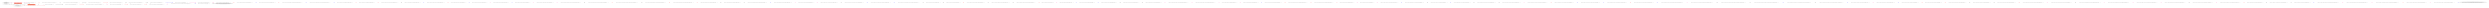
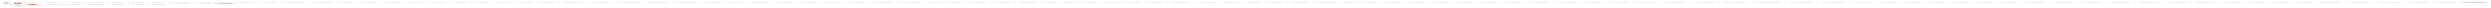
  digraph {
    fontname="Liberation Sans"
    rankdir=LR
    node [fillcolor=white fontname="Liberation Sans" shape=ellipse style=filled]
    edge [arrowhead=vee color=black fontname="Liberation Sans" style=bold]
    n1 [label="jcommander.addCommand(\"remove-message-ttl\",new RemoveMessageTTL())@@@26@@@['1', '1', '0']"]
    n2 [label="jcommander.addCommand(\"get-max-subscriptions-per-topic\",new GetMaxSubscriptionsPerTopic())@@@27@@@['1', '1', '0']"]
    n3 [label="jcommander.addCommand(\"set-max-subscriptions-per-topic\",new SetMaxSubscriptionsPerTopic())@@@28@@@['1', '1', '0']"]
    n4 [label="jcommander.addCommand(\"get-partitioned-topic-metadata\",new GetPartitionedTopicMetadataCmd())@@@9@@@['0', '0', '1']"]
    n5 [label="jcommander.addCommand(\"list\",new GetList())@@@10@@@['0', '0', '1']"]
    n6 [fillcolor=lightgray label="jcommander.addCommand(\"list-in-bundle\",new GetListInBundle())@@@11@@@['0', '0', '1']"]
    n7 [label="jcommander.addCommand(\"remove-backlog-quota\",new RemoveBacklogQuota())@@@21@@@['1', '1', '0']"]
    n8 [label="jcommander.addCommand(\"get-persistence\",new GetPersistence())@@@22@@@['1', '1', '0']"]
    n9 [label="jcommander.addCommand(\"set-persistence\",new SetPersistence())@@@23@@@['1', '1', '0']"]
    n10 [label="jcommander.addCommand(\"get-max-consumers-per-topic\",new GetMaxConsumersPerTopic())@@@70@@@['1', '1', '0']"]
    n11 [label="jcommander.addCommand(\"set-max-consumers-per-topic\",new SetMaxConsumersPerTopic())@@@71@@@['1', '1', '0']"]
    n12 [label="jcommander.addCommand(\"get-max-consumers-per-subscription\",new GetMaxConsumersPerSubscription())@@@72@@@['1', '1', '0']"]
    n13 [label="jcommander.addCommand(\"set-max-producers-per-topic\",new SetMaxProducersPerTopic())@@@69@@@['1', '1', '0']"]
    n14 [label="jcommander.addCommand(\"policies\",new GetPolicies())@@@9@@@['1', '1', '0']"]
    n15 [label="jcommander.addCommand(\"create\",new Create())@@@10@@@['1', '1', '0']"]
    n16 [label="jcommander.addCommand(\"delete\",new Delete())@@@11@@@['1', '1', '0']"]
    n17 [label="jcommander.addCommand(\"set-compaction-threshold\",new SetCompactionThreshold())@@@79@@@['1', '1', '0']"]
    n18 [label="jcommander.addCommand(\"get-offload-threshold\",new GetOffloadThreshold())@@@80@@@['1', '1', '0']"]
    n19 [label="jcommander.addCommand(\"set-offload-threshold\",new SetOffloadThreshold())@@@81@@@['1', '1', '0']"]
    n20 [label="jcommander.addCommand(\"get-inactive-topic-policies\",new GetInactiveTopicPolicies())@@@65@@@['1', '1', '0']"]
    n21 [label="jcommander.addCommand(\"set-inactive-topic-policies\",new SetInactiveTopicPolicies())@@@66@@@['1', '1', '0']"]
    n22 [label="jcommander.addCommand(\"remove-inactive-topic-policies\",new RemoveInactiveTopicPolicies())@@@67@@@['1', '1', '0']"]
    n23 [label="jcommander.addCommand(\"set-subscribe-rate\",new SetSubscribeRate())@@@50@@@['1', '1', '0']"]
    n24 [label="jcommander.addCommand(\"get-subscribe-rate\",new GetSubscribeRate())@@@51@@@['1', '1', '0']"]
    n25 [label="jcommander.addCommand(\"set-subscription-dispatch-rate\",new SetSubscriptionDispatchRate())@@@52@@@['1', '1', '0']"]
    n26 [label="jcommander.addCommand(\"get-replicator-dispatch-rate\",new GetReplicatorDispatchRate())@@@58@@@['1', '1', '0']"]
    n27 [label="jcommander.addCommand(\"clear-backlog\",new ClearBacklog())@@@59@@@['1', '1', '0']"]
    n28 [label="jcommander.addCommand(\"unsubscribe\",new Unsubscribe())@@@60@@@['1', '1', '0']"]
    n29 [label="nonPersistentTopics = admin.nonPersistentTopics()@@@4@@@['0', '0', '1']"]
    n30 [label="jcommander.addCommand(\"create-partitioned-topic\",new CreatePartitionedCmd())@@@5@@@['0', '0', '1']"]
    n31 [label="jcommander.addCommand(\"lookup\",new Lookup())@@@6@@@['0', '0', '1']"]
    n32 [label="jcommander.addCommand(\"get-message-ttl\",new GetMessageTTL())@@@24@@@['1', '1', '0']"]
    n33 [label="jcommander.addCommand(\"set-message-ttl\",new SetMessageTTL())@@@25@@@['1', '1', '0']"]
    n34 [label="jcommander.addCommand(\"remove-publish-rate\",new RemovePublishRate())@@@56@@@['1', '1', '0']"]
    n35 [label="jcommander.addCommand(\"set-replicator-dispatch-rate\",new SetReplicatorDispatchRate())@@@57@@@['1', '1', '0']"]
    n36 [label="jcommander.addCommand(\"set-encryption-required\",new SetEncryptionRequired())@@@61@@@['1', '1', '0']"]
    n37 [label="jcommander.addCommand(\"set-subscription-auth-mode\",new SetSubscriptionAuthMode())@@@62@@@['1', '1', '0']"]
    n38 [label="jcommander.addCommand(\"set-delayed-delivery\",new SetDelayedDelivery())@@@63@@@['1', '1', '0']"]
    n39 [label="jcommander.addCommand(\"remove-auto-topic-creation\",new RemoveAutoTopicCreation())@@@38@@@['1', '1', '0']"]
    n40 [label="jcommander.addCommand(\"set-auto-subscription-creation\",new SetAutoSubscriptionCreation())@@@39@@@['1', '1', '0']"]
    n41 [label="jcommander.addCommand(\"remove-auto-subscription-creation\",new RemoveAutoSubscriptionCreation())@@@40@@@['1', '1', '0']"]
    n42 [label="jcommander.addCommand(\"stats\",new GetStats())@@@7@@@['0', '0', '1']"]
    n43 [label="jcommander.addCommand(\"stats-internal\",new GetInternalStats())@@@8@@@['0', '0', '1']"]
    n44 [label="jcommander.addCommand(\"get-clusters\",new GetReplicationClusters())@@@18@@@['1', '1', '0']"]
    n45 [label="jcommander.addCommand(\"get-backlog-quotas\",new GetBacklogQuotaMap())@@@19@@@['1', '1', '0']"]
    n46 [label="jcommander.addCommand(\"set-backlog-quota\",new SetBacklogQuota())@@@20@@@['1', '1', '0']"]
    n47 [label="jcommander.addCommand(\"set-schema-validation-enforce\",new SetSchemaValidationEnforced())@@@92@@@['1', '1', '0']"]
    n48 [label="jcommander.addCommand(\"set-offload-policies\",new SetOffloadPolicies())@@@93@@@['1', '1', '0']"]
    n49 [label="jcommander.addCommand(\"remove-offload-policies\",new RemoveOffloadPolicies())@@@94@@@['1', '1', '0']"]
    n50 [label="jcommander.addCommand(\"split-bundle\",new SplitBundle())@@@47@@@['1', '1', '0']"]
    n51 [label="jcommander.addCommand(\"set-dispatch-rate\",new SetDispatchRate())@@@48@@@['1', '1', '0']"]
    n52 [label="jcommander.addCommand(\"get-dispatch-rate\",new GetDispatchRate())@@@49@@@['1', '1', '0']"]
    n53 [label="jcommander.addCommand(\"set-schema-autoupdate-strategy\",new SetSchemaAutoUpdateStrategy())@@@86@@@['1', '1', '0']"]
    n54 [label="jcommander.addCommand(\"get-schema-compatibility-strategy\",new GetSchemaCompatibilityStrategy())@@@87@@@['1', '1', '0']"]
    n55 [label="jcommander.addCommand(\"set-schema-compatibility-strategy\",new SetSchemaCompatibilityStrategy())@@@88@@@['1', '1', '0']"]
    n56 [label="jcommander.addCommand(\"get-schema-validation-enforce\",new GetSchemaValidationEnforced())@@@91@@@['1', '1', '0']"]
    n57 [label="jcommander.addCommand(\"get-compaction-threshold\",new GetCompactionThreshold())@@@78@@@['1', '1', '0']"]
    n58 [label="jcommander.addCommand(\"set-clusters\",new SetReplicationClusters())@@@17@@@['1', '1', '0']"]
    n59 [label="jcommander.addCommand(\"get-delayed-delivery\",new GetDelayedDelivery())@@@64@@@['1', '1', '0']"]
    n60 [label="jcommander.addCommand(\"set-anti-affinity-group\",new SetAntiAffinityGroup())@@@33@@@['1', '1', '0']"]
    n61 [label="jcommander.addCommand(\"get-anti-affinity-namespaces\",new GetAntiAffinityNamespaces())@@@34@@@['1', '1', '0']"]
    n62 [label="jcommander.addCommand(\"delete-anti-affinity-group\",new DeleteAntiAffinityGroup())@@@35@@@['1', '1', '0']"]
    n63 [label="jcommander.addCommand(\"get-subscription-dispatch-rate\",new GetSubscriptionDispatchRate())@@@53@@@['1', '1', '0']"]
    n64 [label="jcommander.addCommand(\"set-publish-rate\",new SetPublishRate())@@@54@@@['1', '1', '0']"]
    n65 [label="jcommander.addCommand(\"get-publish-rate\",new GetPublishRate())@@@55@@@['1', '1', '0']"]
    n66 [label="super(\"namespaces\",admin)@@@3@@@['1', '1', '0']"]
    n67 [label="jcommander.addCommand(\"list\",new GetNamespacesPerProperty())@@@4@@@['1', '1', '0']"]
    n68 [label="super(\"non-persistent\",admin)@@@3@@@['0', '0', '1']"]
    n69 [label="jcommander.addCommand(\"list-cluster\",new GetNamespacesPerCluster())@@@5@@@['1', '1', '0']"]
    n70 [label="jcommander.addCommand(\"unload\",new Unload())@@@46@@@['1', '1', '0']"]
    n71 [label="jcommander.addCommand(\"clear-offload-deletion-lag\",new ClearOffloadDeletionLag())@@@84@@@['1', '1', '0']"]
    n72 [label="jcommander.addCommand(\"get-schema-autoupdate-strategy\",new GetSchemaAutoUpdateStrategy())@@@85@@@['1', '1', '0']"]
    n73 [label="jcommander.addCommand(\"set-max-consumers-per-subscription\",new SetMaxConsumersPerSubscription())@@@73@@@['1', '1', '0']"]
    n74 [label="jcommander.addCommand(\"get-max-unacked-messages-per-subscription\",new GetMaxUnackedMessagesPerSubscription())@@@74@@@['1', '1', '0']"]
    n75 [label="jcommander.addCommand(\"get-is-allow-auto-update-schema\",new GetIsAllowAutoUpdateSchema())@@@89@@@['1', '1', '0']"]
    n76 [label="jcommander.addCommand(\"set-is-allow-auto-update-schema\",new SetIsAllowAutoUpdateSchema())@@@90@@@['1', '1', '0']"]
    n77 [fillcolor=tomato label="PulsarAdmin admin@@@2@@@['1', '1', '0']" shape=box]
-   n78 [fillcolor=tomato label="PulsarAdmin admin@@@2@@@['0', '0', '1']" shape=box]
+   n78 [fillcolor=tomato label="PulsarAdmin admin@@@2@@@['0', '0', '1']" shape=diamond]
    n79 [label="jcommander.addCommand(\"get-bookie-affinity-group\",new GetBookieAffinityGroup())@@@44@@@['1', '1', '0']"]
    n80 [label="jcommander.addCommand(\"delete-bookie-affinity-group\",new DeleteBookieAffinityGroup())@@@45@@@['1', '1', '0']"]
    n81 [label="jcommander.addCommand(\"set-deduplication\",new SetDeduplication())@@@36@@@['1', '1', '0']"]
    n82 [label="jcommander.addCommand(\"set-auto-topic-creation\",new SetAutoTopicCreation())@@@37@@@['1', '1', '0']"]
    n83 [label="jcommander.addCommand(\"remove-max-subscriptions-per-topic\",new RemoveMaxSubscriptionsPerTopic())@@@29@@@['1', '1', '0']"]
    n84 [label="jcommander.addCommand(\"get-subscription-expiration-time\",new GetSubscriptionExpirationTime())@@@30@@@['1', '1', '0']"]
    n85 [label="jcommander.addCommand(\"set-subscription-expiration-time\",new SetSubscriptionExpirationTime())@@@31@@@['1', '1', '0']"]
    n86 [label="jcommander.addCommand(\"get-max-producers-per-topic\",new GetMaxProducersPerTopic())@@@68@@@['1', '1', '0']"]
    n87 [label="jcommander.addCommand(\"get-max-topics-per-namespace\",new GetMaxTopicsPerNamespace())@@@100@@@['0', '1', '0']"]
    n88 [fillcolor=lightgray label="jcommander.addCommand(\"remove-max-topics-per-namespace\",new RemoveMaxTopicsPerNamespace())@@@101@@@['0', '1', '0']"]
    n89 [label="jcommander.addCommand(\"destinations\",new GetDestinations())@@@8@@@['1', '1', '0']"]
    n90 [label="jcommander.addCommand(\"remove-deduplication-snapshot-interval\",new RemoveDeduplicationSnapshotInterval())@@@98@@@['1', '1', '0']"]
    n91 [label="jcommander.addCommand(\"set-max-topics-per-namespace\",new SetMaxTopicsPerNamespace())@@@99@@@['0', '1', '0']"]
    n92 [label="jcommander.addCommand(\"set-offload-deletion-lag\",new SetOffloadDeletionLag())@@@83@@@['1', '1', '0']"]
    n93 [label="jcommander.addCommand(\"topics\",new GetTopics())@@@6@@@['1', '1', '0']"]
    n94 [label="jcommander.addCommand(\"bundles\",new GetBundles())@@@7@@@['1', '1', '0']"]
    n95 [label="jcommander.addCommand(\"set-bookie-affinity-group\",new SetBookieAffinityGroup())@@@43@@@['1', '1', '0']"]
    n96 [label="jcommander.addCommand(\"set-max-unacked-messages-per-subscription\",new SetMaxUnackedMessagesPerSubscription())@@@75@@@['1', '1', '0']"]
    n97 [label="jcommander.addCommand(\"get-max-unacked-messages-per-consumer\",new GetMaxUnackedMessagesPerConsumer())@@@76@@@['1', '1', '0']"]
    n98 [label="jcommander.addCommand(\"set-max-unacked-messages-per-consumer\",new SetMaxUnackedMessagesPerConsumer())@@@77@@@['1', '1', '0']"]
    n99 [label="jcommander.addCommand(\"grant-subscription-permission\",new GrantSubscriptionPermissions())@@@15@@@['1', '1', '0']"]
    n100 [label="jcommander.addCommand(\"revoke-subscription-permission\",new RevokeSubscriptionPermissions())@@@16@@@['1', '1', '0']"]
    n101 [label="jcommander.addCommand(\"get-deduplication-snapshot-interval\",new GetDeduplicationSnapshotInterval())@@@97@@@['1', '1', '0']"]
    n102 [label="jcommander.addCommand(\"get-offload-deletion-lag\",new GetOffloadDeletionLag())@@@82@@@['1', '1', '0']"]
    n103 [label="jcommander.addCommand(\"permissions\",new Permissions())@@@12@@@['1', '1', '0']"]
    n104 [label="jcommander.addCommand(\"grant-permission\",new GrantPermissions())@@@13@@@['1', '1', '0']"]
    n105 [label="jcommander.addCommand(\"revoke-permission\",new RevokePermissions())@@@14@@@['1', '1', '0']"]
    n106 [fillcolor=lightgray label="CmdNamespaces['1', '0', '0']" shape=diamond]
    n107 [label="jcommander.addCommand(\"set-retention\",new SetRetention())@@@42@@@['1', '1', '0']"]
    n108 [label="jcommander.addCommand(\"set-deduplication-snapshot-interval\",new SetDeduplicationSnapshotInterval())@@@96@@@['1', '1', '0']"]
    n109 [label="jcommander.addCommand(\"get-offload-policies\",new GetOffloadPolicies())@@@95@@@['1', '1', '0']"]
    n110 [fillcolor=lightgray label="CmdNamespaces['0', '1', '0']" shape=diamond]
    n111 [label="jcommander.addCommand(\"get-anti-affinity-group\",new GetAntiAffinityGroup())@@@32@@@['1', '1', '0']"]
    n112 [label="jcommander.addCommand(\"get-retention\",new GetRetention())@@@41@@@['1', '1', '0']"]
    n113 [fillcolor=lightgray label="CmdNonPersistentTopics['0', '0', '1']" shape=diamond]
    n1 -> n2 [color=deeppink]
    n2 -> n3 [arrowhead=box]
    n3 -> n83 [arrowhead=normal color=red]
    n4 -> n5 [arrowhead=normal color=blue]
    n5 -> n6
    n7 -> n8 [color=red]
    n8 -> n9 [color=blue]
    n9 -> n32 [arrowhead=normal color=deeppink]
    n10 -> n11 [arrowhead=box color=red]
    n11 -> n12 [color=blue]
    n12 -> n73 [arrowhead=normal color=deeppink]
    n13 -> n10 [arrowhead=normal color=blue]
    n14 -> n4 [arrowhead=box color=red label=0 style=dashed]
    n14 -> n15 [arrowhead=box color=blue]
    n15 -> n5 [label=0 style=dashed]
    n15 -> n16 [arrowhead=box color=deeppink]
    n16 -> n6 [arrowhead=box color=red label=0 style=dashed]
    n16 -> n103 [arrowhead=box color=deeppink]
    n17 -> n18 [arrowhead=box color=blue]
    n18 -> n19 [arrowhead=box color=red]
    n19 -> n102 [color=red]
    n20 -> n21
    n21 -> n22 [arrowhead=normal color=deeppink]
    n22 -> n86 [color=red]
    n23 -> n24
    n24 -> n25 [color=deeppink]
    n25 -> n63 [arrowhead=box color=deeppink]
    n26 -> n27 [arrowhead=normal color=red]
    n27 -> n28 [arrowhead=box color=deeppink]
    n28 -> n36 [arrowhead=box color=deeppink]
    n29 -> n30 [arrowhead=box color=red]
    n30 -> n31 [arrowhead=normal color=deeppink]
    n31 -> n42 [arrowhead=box color=red]
    n32 -> n33 [arrowhead=normal color=blue]
    n33 -> n1 [arrowhead=normal color=deeppink]
    n34 -> n35 [arrowhead=box color=red]
    n35 -> n26 [arrowhead=box color=red]
    n36 -> n37 [color=blue]
    n37 -> n38
    n38 -> n59 [color=blue]
    n39 -> n40 [arrowhead=box color=blue]
    n40 -> n41 [arrowhead=box color=blue]
    n41 -> n112 [arrowhead=normal]
    n42 -> n43 [arrowhead=normal color=red]
    n43 -> n4 [arrowhead=box color=deeppink]
    n44 -> n45 [color=red]
    n45 -> n46
    n46 -> n7 [arrowhead=normal color=blue]
    n47 -> n48 [color=red]
    n48 -> n49
    n49 -> n109 [arrowhead=normal]
    n50 -> n51 [arrowhead=normal color=blue]
    n51 -> n52 [color=blue]
    n52 -> n23 [arrowhead=box]
    n53 -> n54
    n54 -> n55 [arrowhead=normal color=deeppink]
    n55 -> n75 [color=deeppink]
    n56 -> n47 [color=deeppink]
    n57 -> n17 [color=deeppink]
    n58 -> n44 [arrowhead=normal color=red]
    n59 -> n20
    n60 -> n61 [arrowhead=normal]
    n61 -> n62 [color=blue]
    n62 -> n81 [arrowhead=normal color=deeppink]
    n63 -> n64 [arrowhead=normal color=deeppink]
    n64 -> n65 [color=deeppink]
    n65 -> n34 [arrowhead=normal color=blue]
    n66 -> n67 [color=red]
    n66 -> n68 [color=blue label=0 style=dashed]
    n67 -> n69 [arrowhead=normal]
    n68 -> n29
    n69 -> n30 [color=blue label=0 style=dashed]
    n69 -> n93 [arrowhead=normal]
    n70 -> n50 [color=deeppink]
    n71 -> n72 [arrowhead=box color=red]
    n72 -> n53 [color=deeppink]
    n73 -> n74 [arrowhead=box]
    n74 -> n96 [arrowhead=normal]
    n75 -> n76 [color=deeppink]
    n76 -> n56 [arrowhead=box]
    n77 -> n66 [label=admin style=solid]
    n77 -> n78 [color=red label=admin style=dashed]
    n78 -> n68 [arrowhead=normal label=admin style=solid]
    n79 -> n80 [arrowhead=box]
    n80 -> n70 [color=red]
    n81 -> n82 [arrowhead=box color=deeppink]
    n82 -> n39 [arrowhead=normal]
    n83 -> n84 [arrowhead=box]
    n84 -> n85 [arrowhead=box color=red]
    n85 -> n111 [arrowhead=normal color=red]
    n86 -> n13 [arrowhead=box color=blue]
    n87 -> n88 [arrowhead=box color=blue]
    n89 -> n14
    n89 -> n43 [arrowhead=box label=0 style=dashed]
    n90 -> n91 [arrowhead=normal color=red]
    n91 -> n87 [arrowhead=normal color=deeppink]
    n92 -> n71
    n93 -> n31 [label=0 style=dashed]
    n93 -> n94 [arrowhead=box color=red]
    n94 -> n42 [arrowhead=box label=0 style=dashed]
    n94 -> n89
    n95 -> n79 [arrowhead=normal]
    n96 -> n97 [arrowhead=box color=blue]
    n97 -> n98
    n98 -> n57 [color=blue]
    n99 -> n100 [color=blue]
    n100 -> n58 [arrowhead=box color=blue]
    n101 -> n90 [color=deeppink]
    n102 -> n92 [arrowhead=normal]
    n103 -> n104 [color=red]
    n104 -> n105 [arrowhead=box color=blue]
    n105 -> n99 [color=red]
    n106 -> n66 [arrowhead=box color=deeppink]
    n106 -> n77 [color=blue label=true style=dotted]
    n107 -> n95 [color=red]
    n108 -> n101 [color=deeppink]
    n109 -> n108 [arrowhead=box color=blue]
    n110 -> n66 [arrowhead=box]
    n110 -> n77 [arrowhead=box color=deeppink label=true style=dotted]
    n111 -> n60
    n112 -> n107 [arrowhead=box]
    n113 -> n68 [color=red]
    n113 -> n78 [color=blue label=true style=dashed]
  }
